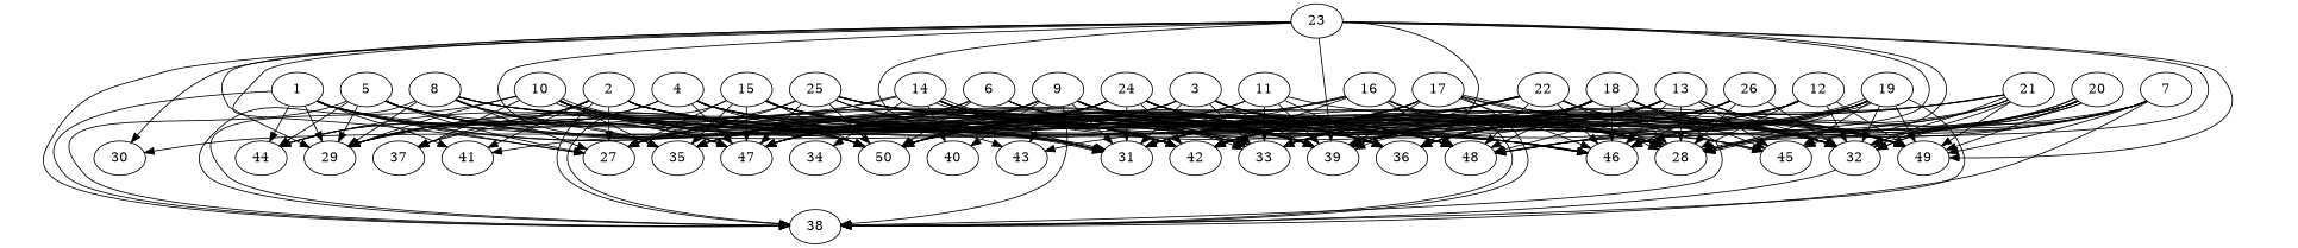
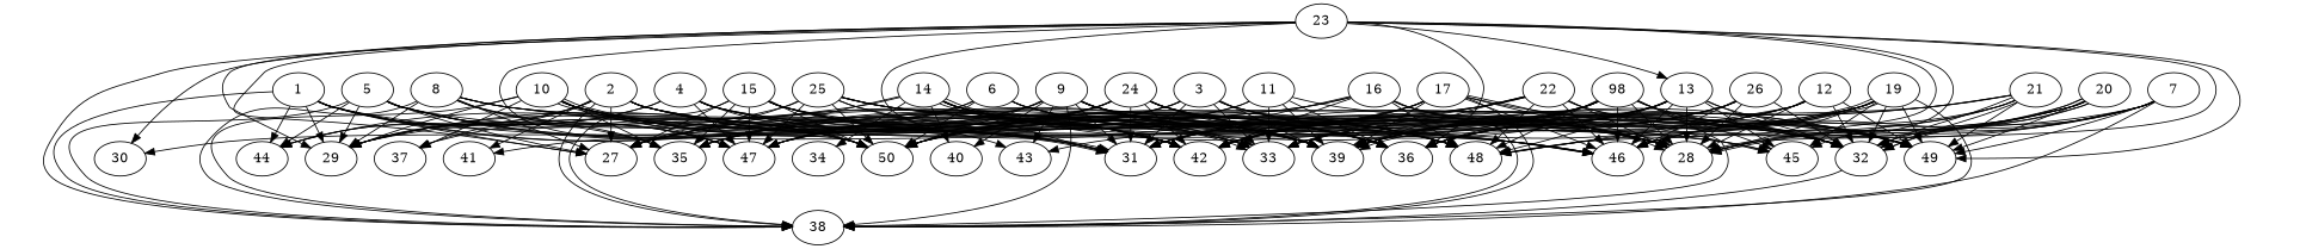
  digraph {
    node [alpha=0.02 expect_size=35236864]
    1 [alpha=0.15 expect_size=11381760]
    27 [alpha=0.19 expect_size=24133632]
    29 [alpha=0.17 expect_size=45968384]
    31 [alpha=0.17 expect_size=42544128]
    35 [expect_size=27347968]
    38 [alpha=0.01 expect_size=49040384]
    39 [expect_size=18533376]
    41 [alpha=0.12 expect_size=6668288]
    44 [alpha=0.08 expect_size=32062464]
    45 [alpha=0.20 expect_size=9628672]
    47 [alpha=0.09 expect_size=12263424]
    50 [alpha=0.17 expect_size=26900480]
    2 [expect_size=16734208]
    28 [alpha=0.07 expect_size=48257024]
    32 [alpha=0.12 expect_size=49341440]
    33 [expect_size=43892736]
    36 [alpha=0.19 expect_size=15493120]
    37 [alpha=0.04 expect_size=50358272]
    42 [alpha=0.00 expect_size=47902720]
    46 [alpha=0.10 expect_size=14906368]
    3
    4 [alpha=0.05 expect_size=40723456]
    5 [expect_size=16186368]
    48 [alpha=0.06 expect_size=20717568]
    6 [alpha=0.03 expect_size=34974720]
    7 [alpha=0.05 expect_size=16710656]
    49 [alpha=0.20 expect_size=23078912]
    8 [alpha=0.10 expect_size=12235776]
    9 [alpha=0.14 expect_size=11047936]
    40 [alpha=0.19 expect_size=11828224]
    43 [alpha=0.06 expect_size=27890688]
    10 [alpha=0.17 expect_size=30171136]
    11 [expect_size=50092032]
    12 [alpha=0.01 expect_size=39157760]
    13 [alpha=0.20 expect_size=43488256]
    14 [alpha=0.12 expect_size=48822272]
    34 [alpha=0.10 expect_size=9005056]
    15 [alpha=0.11 expect_size=12375040]
    16 [alpha=0.09 expect_size=16795648]
    17 [alpha=0.10 expect_size=24260608]
-   18 [alpha=0.19]
+   18 [alpha=0.19 label=98]
    19 [alpha=0.06 expect_size=12796928]
    20 [alpha=0.13 expect_size=45642752]
    21 [alpha=0.03 expect_size=39386112]
    22 [alpha=0.18 expect_size=43713536]
    23 [alpha=0.05 expect_size=45670400]
    30 [alpha=0.18 expect_size=12009472]
    24 [alpha=0.08 expect_size=45358080]
    25 [alpha=0.15 expect_size=25684992]
    26 [alpha=0.15 expect_size=50753536]
    1 -> 27
    1 -> 29
    1 -> 31
    1 -> 35
    1 -> 38
    1 -> 39
-   1 -> 41
    1 -> 44
    1 -> 45
    1 -> 47
    1 -> 50
    2 -> 27
    2 -> 29
    2 -> 38
    2 -> 39
    2 -> 41
    2 -> 44
    2 -> 28
    2 -> 32
    2 -> 33
    2 -> 36
    2 -> 37
    2 -> 42
    2 -> 46
    32 -> 38
    3 -> 27
    3 -> 29
    3 -> 31
    3 -> 39
    3 -> 45
    3 -> 50
    3 -> 28
    3 -> 33
    3 -> 46
    4 -> 29
    4 -> 44
    4 -> 47
    4 -> 50
    4 -> 32
    4 -> 33
    4 -> 36
    4 -> 42
    4 -> 46
    5 -> 27
    5 -> 29
    5 -> 31
    5 -> 38
    5 -> 44
    5 -> 47
    5 -> 50
    5 -> 33
    5 -> 42
    5 -> 48
    6 -> 39
    6 -> 47
    6 -> 50
    6 -> 28
    6 -> 36
    6 -> 37
    6 -> 48
    7 -> 38
    7 -> 50
    7 -> 28
    7 -> 32
    7 -> 33
    7 -> 36
    7 -> 46
    7 -> 49
    8 -> 27
    8 -> 29
    8 -> 35
    8 -> 38
    8 -> 39
    8 -> 47
    8 -> 50
    8 -> 32
    8 -> 42
    8 -> 46
    9 -> 29
    9 -> 31
    9 -> 38
    9 -> 39
    9 -> 47
    9 -> 50
    9 -> 28
    9 -> 32
    9 -> 33
    9 -> 36
    9 -> 46
    9 -> 48
    9 -> 40
    9 -> 43
    10 -> 29
    10 -> 31
    10 -> 31
    10 -> 35
    10 -> 38
    10 -> 39
    10 -> 47
    10 -> 50
    10 -> 36
    10 -> 37
    10 -> 42
    10 -> 49
    10 -> 43
    11 -> 35
    11 -> 39
    11 -> 50
    11 -> 33
    11 -> 36
    11 -> 49
    12 -> 31
    12 -> 39
    12 -> 50
    12 -> 28
    12 -> 32
    12 -> 36
    12 -> 48
    12 -> 49
    13 -> 31
    13 -> 39
    13 -> 41
    13 -> 45
    13 -> 47
    13 -> 28
    13 -> 32
    13 -> 33
    13 -> 36
    13 -> 46
    13 -> 48
    13 -> 49
    14 -> 31
    14 -> 35
    14 -> 39
    14 -> 44
    14 -> 28
    14 -> 33
    14 -> 33
    14 -> 36
    14 -> 42
    14 -> 48
    14 -> 49
    14 -> 40
    14 -> 34
    15 -> 27
    15 -> 31
    15 -> 35
    15 -> 38
    15 -> 39
    15 -> 47
    15 -> 50
    15 -> 28
    15 -> 42
    15 -> 48
    15 -> 49
    16 -> 27
    16 -> 31
    16 -> 35
    16 -> 38
    16 -> 28
    16 -> 42
    16 -> 48
    16 -> 49
    17 -> 31
    17 -> 35
    17 -> 38
    17 -> 39
    17 -> 50
    17 -> 28
    17 -> 28
    17 -> 32
    17 -> 42
    17 -> 46
    18 -> 27
    18 -> 29
    18 -> 31
    18 -> 38
    18 -> 39
    18 -> 45
    18 -> 28
    18 -> 32
    18 -> 36
    18 -> 42
    18 -> 46
    18 -> 48
    18 -> 49
    18 -> 43
    19 -> 27
    19 -> 31
    19 -> 38
    19 -> 39
    19 -> 39
    19 -> 45
    19 -> 28
    19 -> 32
    19 -> 36
    19 -> 42
    19 -> 48
    19 -> 49
    20 -> 39
    20 -> 28
    20 -> 28
    20 -> 32
    20 -> 32
    20 -> 42
    20 -> 46
    20 -> 48
    20 -> 49
    21 -> 39
    21 -> 45
    21 -> 47
    21 -> 28
    21 -> 32
    21 -> 32
    21 -> 36
    21 -> 46
    21 -> 49
    22 -> 39
    22 -> 45
    22 -> 47
    22 -> 50
    22 -> 28
    22 -> 33
    22 -> 42
    22 -> 46
    22 -> 48
    22 -> 49
    23 -> 27
    23 -> 29
    23 -> 38
-   23 -> 39
+   23 -> 13
    23 -> 50
    23 -> 28
    23 -> 36
    23 -> 42
    23 -> 46
    23 -> 48
    23 -> 49
    23 -> 30
    24 -> 27
    24 -> 31
    24 -> 39
    24 -> 47
    24 -> 50
    24 -> 28
    24 -> 32
    24 -> 36
    24 -> 42
    24 -> 46
    24 -> 48
    24 -> 30
    25 -> 27
    25 -> 29
    25 -> 31
    25 -> 39
    25 -> 47
    25 -> 50
    25 -> 28
    25 -> 32
    25 -> 36
    25 -> 42
    25 -> 48
    26 -> 39
    26 -> 28
    26 -> 32
    26 -> 33
    26 -> 36
    26 -> 42
    26 -> 46
  }
